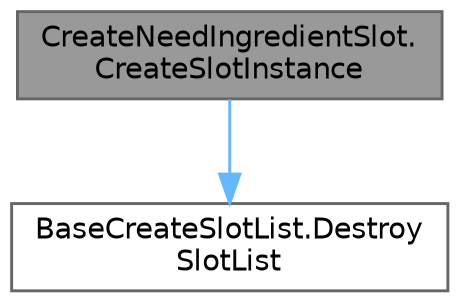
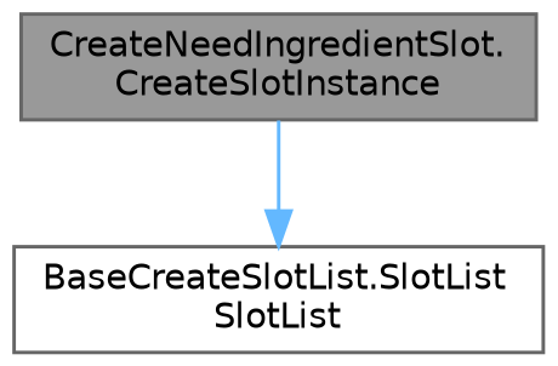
  digraph {
    rankdir=TB
    node [fontname=Helvetica fontsize=10 shape=box style=filled]
    n1 [color=gray40 fillcolor=grey60 fontcolor=black height=0.2 label="CreateNeedIngredientSlot.\lCreateSlotInstance" width=0.4]
-   n2 [color=grey40 fillcolor=white height=0.2 label="BaseCreateSlotList.Destroy\lSlotList" width=0.4]
+   n2 [color=grey40 fillcolor=white height=0.2 label="BaseCreateSlotList.SlotList\lSlotList" width=0.4]
    n1 -> n2 [color=steelblue1 fontname=Helvetica fontsize=10 labelfontname=Helvetica labelfontsize=10 style=solid]
  }
